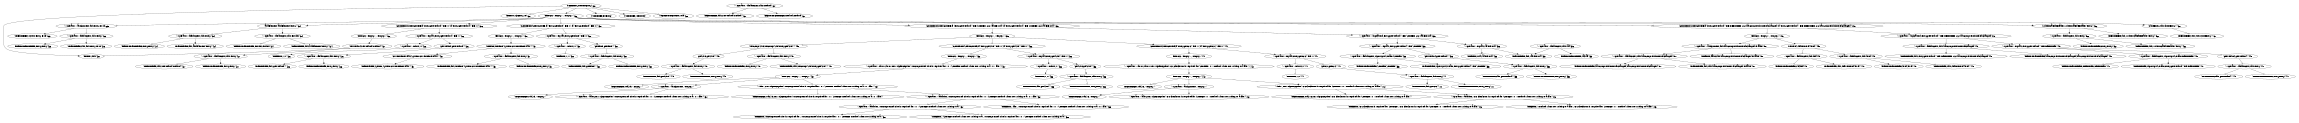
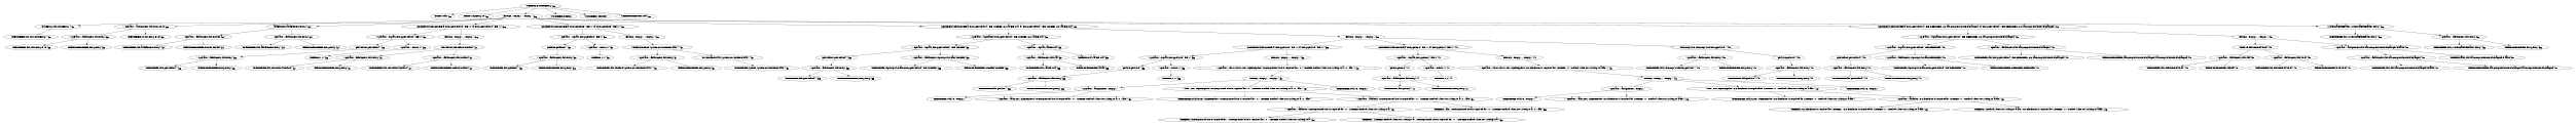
  digraph {
    edge [arrowhead=odot]
    n1 [label=<(METHOD,putNextEntry)<SUB>420</SUB>>]
    n2 [label=<(PARAM,this)<SUB>420</SUB>>]
    n3 [label=<(PARAM,ZipEntry ze)<SUB>420</SUB>>]
    n4 [label=<(BLOCK,&lt;empty&gt;,&lt;empty&gt;)<SUB>420</SUB>>]
    n5 [label=<(MODIFIER,PUBLIC)>]
    n6 [label=<(MODIFIER,VIRTUAL)>]
    n7 [label=<(METHOD_RETURN,void)<SUB>420</SUB>>]
    n8 [label=<(closeEntry,this.closeEntry())<SUB>421</SUB>>]
    n9 [label=<(&lt;operator&gt;.assignment,this.entry = ze)<SUB>623</SUB>>]
    n10 [label=<(addElement,addElement(entry))<SUB>424</SUB>>]
    n11 [label=<(CONTROL_STRUCTURE,if (entry.getMethod() == -1),if (entry.getMethod() == -1))<SUB>426</SUB>>]
    n12 [label=<(CONTROL_STRUCTURE,if (entry.getTime() == -1),if (entry.getTime() == -1))<SUB>430</SUB>>]
    n13 [label=<(CONTROL_STRUCTURE,if (entry.getMethod() == STORED &amp;&amp; raf == null),if (entry.getMethod() == STORED &amp;&amp; raf == null))<SUB>435</SUB>>]
    n14 [label=<(CONTROL_STRUCTURE,if (entry.getMethod() == DEFLATED &amp;&amp; hasCompressionLevelChanged),if (entry.getMethod() == DEFLATED &amp;&amp; hasCompressionLevelChanged))<SUB>448</SUB>>]
    n15 [label=<(writeLocalFileHeader,writeLocalFileHeader(entry))<SUB>452</SUB>>]
    n16 [label=<(IDENTIFIER,this,this.closeEntry())<SUB>421</SUB>>]
    n17 [label=<(&lt;operator&gt;.fieldAccess,this.entry)<SUB>423</SUB>>]
    n18 [label=<(IDENTIFIER,ze,this.entry = ze)<SUB>423</SUB>>]
    n19 [label=<(&lt;operator&gt;.fieldAccess,this.entries)<SUB>424</SUB>>]
    n20 [label=<(&lt;operator&gt;.fieldAccess,this.entry)<SUB>424</SUB>>]
    n21 [label=<(&lt;operator&gt;.equals,entry.getMethod() == -1)<SUB>426</SUB>>]
    n22 [label=<(BLOCK,&lt;empty&gt;,&lt;empty&gt;)<SUB>426</SUB>>]
    n23 [label=<(&lt;operator&gt;.equals,entry.getTime() == -1)<SUB>430</SUB>>]
    n24 [label=<(BLOCK,&lt;empty&gt;,&lt;empty&gt;)<SUB>430</SUB>>]
    n25 [label=<(&lt;operator&gt;.logicalAnd,entry.getMethod() == STORED &amp;&amp; raf == null)<SUB>435</SUB>>]
    n26 [label=<(BLOCK,&lt;empty&gt;,&lt;empty&gt;)<SUB>435</SUB>>]
    n27 [label=<(&lt;operator&gt;.logicalAnd,entry.getMethod() == DEFLATED &amp;&amp; hasCompressionLevelChanged)<SUB>448</SUB>>]
    n28 [label=<(BLOCK,&lt;empty&gt;,&lt;empty&gt;)<SUB>448</SUB>>]
    n29 [label=<(IDENTIFIER,this,writeLocalFileHeader(entry))<SUB>452</SUB>>]
    n30 [label=<(&lt;operator&gt;.fieldAccess,this.entry)<SUB>452</SUB>>]
    n31 [label=<(IDENTIFIER,this,this.entry = ze)<SUB>423</SUB>>]
    n32 [label=<(FIELD_IDENTIFIER,entry,entry)<SUB>423</SUB>>]
    n33 [label=<(IDENTIFIER,this,addElement(entry))<SUB>424</SUB>>]
    n34 [label=<(FIELD_IDENTIFIER,entries,entries)<SUB>424</SUB>>]
    n35 [label=<(IDENTIFIER,this,addElement(entry))<SUB>424</SUB>>]
    n36 [label=<(FIELD_IDENTIFIER,entry,entry)<SUB>424</SUB>>]
    n37 [label=<(getMethod,getMethod())<SUB>426</SUB>>]
    n38 [label=<(&lt;operator&gt;.minus,-1)<SUB>426</SUB>>]
    n39 [label=<(setMethod,setMethod(method))<SUB>427</SUB>>]
    n40 [label=<(&lt;operator&gt;.fieldAccess,this.entry)<SUB>426</SUB>>]
    n41 [label=<(LITERAL,1,-1)<SUB>426</SUB>>]
    n42 [label=<(IDENTIFIER,this,getMethod())<SUB>426</SUB>>]
    n43 [label=<(FIELD_IDENTIFIER,entry,entry)<SUB>426</SUB>>]
    n44 [label=<(&lt;operator&gt;.fieldAccess,this.entry)<SUB>427</SUB>>]
    n45 [label=<(&lt;operator&gt;.fieldAccess,this.method)<SUB>427</SUB>>]
    n46 [label=<(IDENTIFIER,this,setMethod(method))<SUB>427</SUB>>]
    n47 [label=<(FIELD_IDENTIFIER,entry,entry)<SUB>427</SUB>>]
    n48 [label=<(IDENTIFIER,this,setMethod(method))<SUB>427</SUB>>]
    n49 [label=<(FIELD_IDENTIFIER,method,method)<SUB>427</SUB>>]
    n50 [label=<(getTime,getTime())<SUB>430</SUB>>]
    n51 [label=<(&lt;operator&gt;.minus,-1)<SUB>430</SUB>>]
    n52 [label=<(setTime,setTime(System.currentTimeMillis()))<SUB>431</SUB>>]
    n53 [label=<(&lt;operator&gt;.fieldAccess,this.entry)<SUB>430</SUB>>]
    n54 [label=<(LITERAL,1,-1)<SUB>430</SUB>>]
    n55 [label=<(IDENTIFIER,this,getTime())<SUB>430</SUB>>]
    n56 [label=<(FIELD_IDENTIFIER,entry,entry)<SUB>430</SUB>>]
    n57 [label=<(&lt;operator&gt;.fieldAccess,this.entry)<SUB>431</SUB>>]
    n58 [label=<(currentTimeMillis,System.currentTimeMillis())<SUB>431</SUB>>]
    n59 [label=<(IDENTIFIER,this,setTime(System.currentTimeMillis()))<SUB>431</SUB>>]
    n60 [label=<(FIELD_IDENTIFIER,entry,entry)<SUB>431</SUB>>]
    n61 [label=<(IDENTIFIER,System,System.currentTimeMillis())<SUB>431</SUB>>]
    n62 [label=<(&lt;operator&gt;.equals,entry.getMethod() == STORED)<SUB>435</SUB>>]
    n63 [label=<(&lt;operator&gt;.equals,raf == null)<SUB>435</SUB>>]
    n64 [label=<(CONTROL_STRUCTURE,if (entry.getSize() == -1),if (entry.getSize() == -1))<SUB>436</SUB>>]
    n65 [label=<(CONTROL_STRUCTURE,if (entry.getCrc() == -1),if (entry.getCrc() == -1))<SUB>441</SUB>>]
    n66 [label=<(setComprSize,setComprSize(entry.getSize()))<SUB>445</SUB>>]
    n67 [label=<(getMethod,getMethod())<SUB>435</SUB>>]
    n68 [label=<(&lt;operator&gt;.fieldAccess,ZipOutputStream.STORED)<SUB>435</SUB>>]
    n69 [label=<(&lt;operator&gt;.fieldAccess,this.raf)<SUB>435</SUB>>]
    n70 [label=<(LITERAL,null,raf == null)<SUB>435</SUB>>]
    n71 [label=<(&lt;operator&gt;.fieldAccess,this.entry)<SUB>435</SUB>>]
    n72 [label=<(IDENTIFIER,ZipOutputStream,entry.getMethod() == STORED)<SUB>435</SUB>>]
    n73 [label=<(FIELD_IDENTIFIER,STORED,STORED)<SUB>435</SUB>>]
    n74 [label=<(IDENTIFIER,this,getMethod())<SUB>435</SUB>>]
    n75 [label=<(FIELD_IDENTIFIER,entry,entry)<SUB>435</SUB>>]
    n76 [label=<(IDENTIFIER,this,raf == null)<SUB>435</SUB>>]
    n77 [label=<(FIELD_IDENTIFIER,raf,raf)<SUB>435</SUB>>]
    n78 [label=<(&lt;operator&gt;.equals,entry.getSize() == -1)<SUB>436</SUB>>]
    n79 [label=<(BLOCK,&lt;empty&gt;,&lt;empty&gt;)<SUB>436</SUB>>]
    n80 [label=<(&lt;operator&gt;.equals,entry.getCrc() == -1)<SUB>441</SUB>>]
    n81 [label=<(BLOCK,&lt;empty&gt;,&lt;empty&gt;)<SUB>441</SUB>>]
    n82 [label=<(&lt;operator&gt;.fieldAccess,this.entry)<SUB>445</SUB>>]
    n83 [label=<(getSize,getSize())<SUB>445</SUB>>]
    n84 [label=<(getSize,getSize())<SUB>436</SUB>>]
    n85 [label=<(&lt;operator&gt;.minus,-1)<SUB>436</SUB>>]
    n86 [label=<(&lt;operator&gt;.throw,throw new ZipException(&quot;uncompressed size is required for&quot; + &quot; STORED method when not writing to a&quot; + &quot; file&quot;);)<SUB>437</SUB>>]
    n87 [label=<(&lt;operator&gt;.fieldAccess,this.entry)<SUB>436</SUB>>]
    n88 [label=<(LITERAL,1,-1)<SUB>436</SUB>>]
    n89 [label=<(IDENTIFIER,this,getSize())<SUB>436</SUB>>]
    n90 [label=<(FIELD_IDENTIFIER,entry,entry)<SUB>436</SUB>>]
    n91 [label=<(BLOCK,&lt;empty&gt;,&lt;empty&gt;)<SUB>437</SUB>>]
    n92 [label=<(&lt;operator&gt;.assignment,&lt;empty&gt;)>]
    n93 [label=<(&lt;init&gt;,new ZipException(&quot;uncompressed size is required for&quot; + &quot; STORED method when not writing to a&quot; + &quot; file&quot;))<SUB>437</SUB>>]
    n94 [label=<(IDENTIFIER,$obj15,&lt;empty&gt;)>]
    n95 [label=<(IDENTIFIER,$obj15,&lt;empty&gt;)>]
    n96 [label=<(&lt;operator&gt;.alloc,new ZipException(&quot;uncompressed size is required for&quot; + &quot; STORED method when not writing to a&quot; + &quot; file&quot;))<SUB>437</SUB>>]
    n97 [label=<(IDENTIFIER,$obj15,new ZipException(&quot;uncompressed size is required for&quot; + &quot; STORED method when not writing to a&quot; + &quot; file&quot;))>]
    n98 [label=<(&lt;operator&gt;.addition,&quot;uncompressed size is required for&quot; + &quot; STORED method when not writing to a&quot; + &quot; file&quot;)<SUB>437</SUB>>]
    n99 [label=<(&lt;operator&gt;.addition,&quot;uncompressed size is required for&quot; + &quot; STORED method when not writing to a&quot;)<SUB>437</SUB>>]
    n100 [label=<(LITERAL,&quot; file&quot;,&quot;uncompressed size is required for&quot; + &quot; STORED method when not writing to a&quot; + &quot; file&quot;)<SUB>439</SUB>>]
    n101 [label=<(LITERAL,&quot;uncompressed size is required for&quot;,&quot;uncompressed size is required for&quot; + &quot; STORED method when not writing to a&quot;)<SUB>437</SUB>>]
    n102 [label=<(LITERAL,&quot; STORED method when not writing to a&quot;,&quot;uncompressed size is required for&quot; + &quot; STORED method when not writing to a&quot;)<SUB>438</SUB>>]
    n103 [label=<(getCrc,getCrc())<SUB>441</SUB>>]
    n104 [label=<(&lt;operator&gt;.minus,-1)<SUB>441</SUB>>]
    n105 [label=<(&lt;operator&gt;.throw,throw new ZipException(&quot;crc checksum is required for STORED&quot; + &quot; method when not writing to a file&quot;);)<SUB>442</SUB>>]
    n106 [label=<(&lt;operator&gt;.fieldAccess,this.entry)<SUB>441</SUB>>]
    n107 [label=<(LITERAL,1,-1)<SUB>441</SUB>>]
    n108 [label=<(IDENTIFIER,this,getCrc())<SUB>441</SUB>>]
    n109 [label=<(FIELD_IDENTIFIER,entry,entry)<SUB>441</SUB>>]
    n110 [label=<(BLOCK,&lt;empty&gt;,&lt;empty&gt;)<SUB>442</SUB>>]
    n111 [label=<(&lt;operator&gt;.assignment,&lt;empty&gt;)>]
    n112 [label=<(&lt;init&gt;,new ZipException(&quot;crc checksum is required for STORED&quot; + &quot; method when not writing to a file&quot;))<SUB>442</SUB>>]
    n113 [label=<(IDENTIFIER,$obj16,&lt;empty&gt;)>]
    n114 [label=<(IDENTIFIER,$obj16,&lt;empty&gt;)>]
    n115 [label=<(&lt;operator&gt;.alloc,new ZipException(&quot;crc checksum is required for STORED&quot; + &quot; method when not writing to a file&quot;))<SUB>442</SUB>>]
    n116 [label=<(IDENTIFIER,$obj16,new ZipException(&quot;crc checksum is required for STORED&quot; + &quot; method when not writing to a file&quot;))>]
    n117 [label=<(&lt;operator&gt;.addition,&quot;crc checksum is required for STORED&quot; + &quot; method when not writing to a file&quot;)<SUB>442</SUB>>]
    n118 [label=<(LITERAL,&quot;crc checksum is required for STORED&quot;,&quot;crc checksum is required for STORED&quot; + &quot; method when not writing to a file&quot;)<SUB>442</SUB>>]
    n119 [label=<(LITERAL,&quot; method when not writing to a file&quot;,&quot;crc checksum is required for STORED&quot; + &quot; method when not writing to a file&quot;)<SUB>443</SUB>>]
    n120 [label=<(IDENTIFIER,this,setComprSize(entry.getSize()))<SUB>445</SUB>>]
    n121 [label=<(FIELD_IDENTIFIER,entry,entry)<SUB>445</SUB>>]
    n122 [label=<(&lt;operator&gt;.fieldAccess,this.entry)<SUB>445</SUB>>]
    n123 [label=<(IDENTIFIER,this,getSize())<SUB>445</SUB>>]
    n124 [label=<(FIELD_IDENTIFIER,entry,entry)<SUB>445</SUB>>]
    n125 [label=<(&lt;operator&gt;.equals,entry.getMethod() == DEFLATED)<SUB>448</SUB>>]
    n126 [label=<(&lt;operator&gt;.fieldAccess,this.hasCompressionLevelChanged)<SUB>448</SUB>>]
    n127 [label=<(setLevel,def.setLevel(level))<SUB>449</SUB>>]
    n128 [label=<(&lt;operator&gt;.assignment,this.hasCompressionLevelChanged = false)<SUB>450</SUB>>]
    n129 [label=<(getMethod,getMethod())<SUB>448</SUB>>]
    n130 [label=<(&lt;operator&gt;.fieldAccess,ZipOutputStream.DEFLATED)<SUB>448</SUB>>]
    n131 [label=<(IDENTIFIER,this,entry.getMethod() == DEFLATED &amp;&amp; hasCompressionLevelChanged)<SUB>448</SUB>>]
    n132 [label=<(FIELD_IDENTIFIER,hasCompressionLevelChanged,hasCompressionLevelChanged)<SUB>448</SUB>>]
    n133 [label=<(&lt;operator&gt;.fieldAccess,this.entry)<SUB>448</SUB>>]
    n134 [label=<(IDENTIFIER,ZipOutputStream,entry.getMethod() == DEFLATED)<SUB>448</SUB>>]
    n135 [label=<(FIELD_IDENTIFIER,DEFLATED,DEFLATED)<SUB>448</SUB>>]
    n136 [label=<(IDENTIFIER,this,getMethod())<SUB>448</SUB>>]
    n137 [label=<(FIELD_IDENTIFIER,entry,entry)<SUB>448</SUB>>]
    n138 [label=<(&lt;operator&gt;.fieldAccess,this.def)<SUB>449</SUB>>]
    n139 [label=<(&lt;operator&gt;.fieldAccess,this.level)<SUB>449</SUB>>]
    n140 [label=<(&lt;operator&gt;.fieldAccess,this.hasCompressionLevelChanged)<SUB>450</SUB>>]
    n141 [label=<(LITERAL,false,this.hasCompressionLevelChanged = false)<SUB>450</SUB>>]
    n142 [label=<(IDENTIFIER,this,def.setLevel(level))<SUB>449</SUB>>]
    n143 [label=<(FIELD_IDENTIFIER,def,def)<SUB>449</SUB>>]
    n144 [label=<(IDENTIFIER,this,def.setLevel(level))<SUB>449</SUB>>]
    n145 [label=<(FIELD_IDENTIFIER,level,level)<SUB>449</SUB>>]
    n146 [label=<(IDENTIFIER,this,this.hasCompressionLevelChanged = false)<SUB>450</SUB>>]
    n147 [label=<(FIELD_IDENTIFIER,hasCompressionLevelChanged,hasCompressionLevelChanged)<SUB>450</SUB>>]
    n148 [label=<(IDENTIFIER,this,writeLocalFileHeader(entry))<SUB>452</SUB>>]
    n149 [label=<(FIELD_IDENTIFIER,entry,entry)<SUB>452</SUB>>]
    n1 -> n2 [arrowhead=diamond]
    n1 -> n3
    n1 -> n4 [arrowhead=normal]
    n1 -> n5 [arrowhead=diamond]
    n1 -> n6 [arrowhead=normal]
    n1 -> n7
    n4 -> n8 [arrowhead=diamond]
    n4 -> n9
    n4 -> n10 [arrowhead=normal]
    n4 -> n11 [arrowhead=diamond]
    n4 -> n12
    n4 -> n13 [arrowhead=normal]
    n4 -> n14
    n4 -> n15 [arrowhead=diamond]
    n8 -> n16
    n9 -> n17
    n9 -> n18 [arrowhead=normal]
    n10 -> n19 [arrowhead=diamond]
    n10 -> n20
    n11 -> n21 [arrowhead=normal]
    n11 -> n22
    n12 -> n23
    n12 -> n24
    n13 -> n25 [arrowhead=normal]
    n13 -> n26 [arrowhead=normal]
    n14 -> n27 [arrowhead=normal]
    n14 -> n28
    n15 -> n29 [arrowhead=diamond]
    n15 -> n30 [arrowhead=diamond]
    n17 -> n31 [arrowhead=normal]
    n17 -> n32 [arrowhead=diamond]
    n19 -> n33
    n19 -> n34
    n20 -> n35 [arrowhead=diamond]
    n20 -> n36
    n21 -> n37 [arrowhead=diamond]
    n21 -> n38 [arrowhead=diamond]
    n22 -> n39 [arrowhead=diamond]
    n23 -> n50 [arrowhead=diamond]
    n23 -> n51 [arrowhead=diamond]
    n24 -> n52 [arrowhead=normal]
    n25 -> n62 [arrowhead=normal]
    n25 -> n63 [arrowhead=diamond]
    n26 -> n64
    n26 -> n65 [arrowhead=diamond]
    n26 -> n66
    n27 -> n125 [arrowhead=normal]
    n27 -> n126
    n28 -> n127 [arrowhead=normal]
    n28 -> n128 [arrowhead=normal]
    n30 -> n148 [arrowhead=diamond]
    n30 -> n149 [arrowhead=normal]
    n37 -> n40 [arrowhead=diamond]
    n38 -> n41 [arrowhead=normal]
    n39 -> n44 [arrowhead=normal]
-   n39 -> n2
+   n39 -> n45
    n40 -> n42 [arrowhead=normal]
    n40 -> n43 [arrowhead=diamond]
    n44 -> n46
    n44 -> n47 [arrowhead=diamond]
    n45 -> n48 [arrowhead=diamond]
    n45 -> n49 [arrowhead=normal]
    n50 -> n53
    n51 -> n54
    n52 -> n57 [arrowhead=diamond]
    n52 -> n58 [arrowhead=diamond]
    n53 -> n55 [arrowhead=normal]
    n53 -> n56
    n57 -> n59 [arrowhead=diamond]
    n57 -> n60
    n58 -> n61 [arrowhead=diamond]
    n62 -> n67
    n62 -> n68 [arrowhead=normal]
-   n63 -> n76 [arrowhead=normal]
+   n63 -> n69 [arrowhead=normal]
    n63 -> n70 [arrowhead=normal]
    n64 -> n78 [arrowhead=diamond]
    n64 -> n79
    n65 -> n80 [arrowhead=normal]
    n65 -> n81 [arrowhead=normal]
    n66 -> n82
    n66 -> n83
    n67 -> n71 [arrowhead=diamond]
    n68 -> n72 [arrowhead=diamond]
    n68 -> n73 [arrowhead=normal]
    n69 -> n76 [arrowhead=diamond]
    n69 -> n77 [arrowhead=diamond]
    n71 -> n74 [arrowhead=normal]
    n71 -> n75 [arrowhead=diamond]
    n78 -> n84 [arrowhead=normal]
    n78 -> n85 [arrowhead=diamond]
    n79 -> n86
    n80 -> n103
    n80 -> n104
    n81 -> n105 [arrowhead=normal]
    n82 -> n120 [arrowhead=normal]
    n82 -> n121
    n83 -> n122 [arrowhead=diamond]
    n84 -> n87 [arrowhead=normal]
    n85 -> n88 [arrowhead=normal]
    n86 -> n91 [arrowhead=normal]
    n87 -> n89
    n87 -> n90
    n91 -> n92 [arrowhead=normal]
    n91 -> n93
    n91 -> n94
    n92 -> n95 [arrowhead=normal]
    n92 -> n96
    n93 -> n97
    n93 -> n98
    n98 -> n99
    n98 -> n100 [arrowhead=normal]
    n99 -> n101 [arrowhead=normal]
    n99 -> n102
    n103 -> n106 [arrowhead=diamond]
    n104 -> n107
    n105 -> n110 [arrowhead=normal]
    n106 -> n108 [arrowhead=diamond]
    n106 -> n109 [arrowhead=normal]
    n110 -> n111
    n110 -> n112 [arrowhead=diamond]
    n110 -> n113
    n111 -> n114 [arrowhead=diamond]
    n111 -> n115 [arrowhead=normal]
    n112 -> n116 [arrowhead=normal]
    n112 -> n117 [arrowhead=normal]
    n117 -> n118 [arrowhead=normal]
    n117 -> n119 [arrowhead=normal]
    n122 -> n123 [arrowhead=normal]
    n122 -> n124 [arrowhead=diamond]
    n125 -> n129
    n125 -> n130
    n126 -> n131 [arrowhead=normal]
    n126 -> n132
    n127 -> n138
    n127 -> n139
    n128 -> n140 [arrowhead=normal]
    n128 -> n141
    n129 -> n133
    n130 -> n134 [arrowhead=diamond]
    n130 -> n135
    n133 -> n136
    n133 -> n137
    n138 -> n142 [arrowhead=normal]
    n138 -> n143
    n139 -> n144
    n139 -> n145 [arrowhead=diamond]
    n140 -> n146 [arrowhead=diamond]
    n140 -> n147 [arrowhead=normal]
  }
